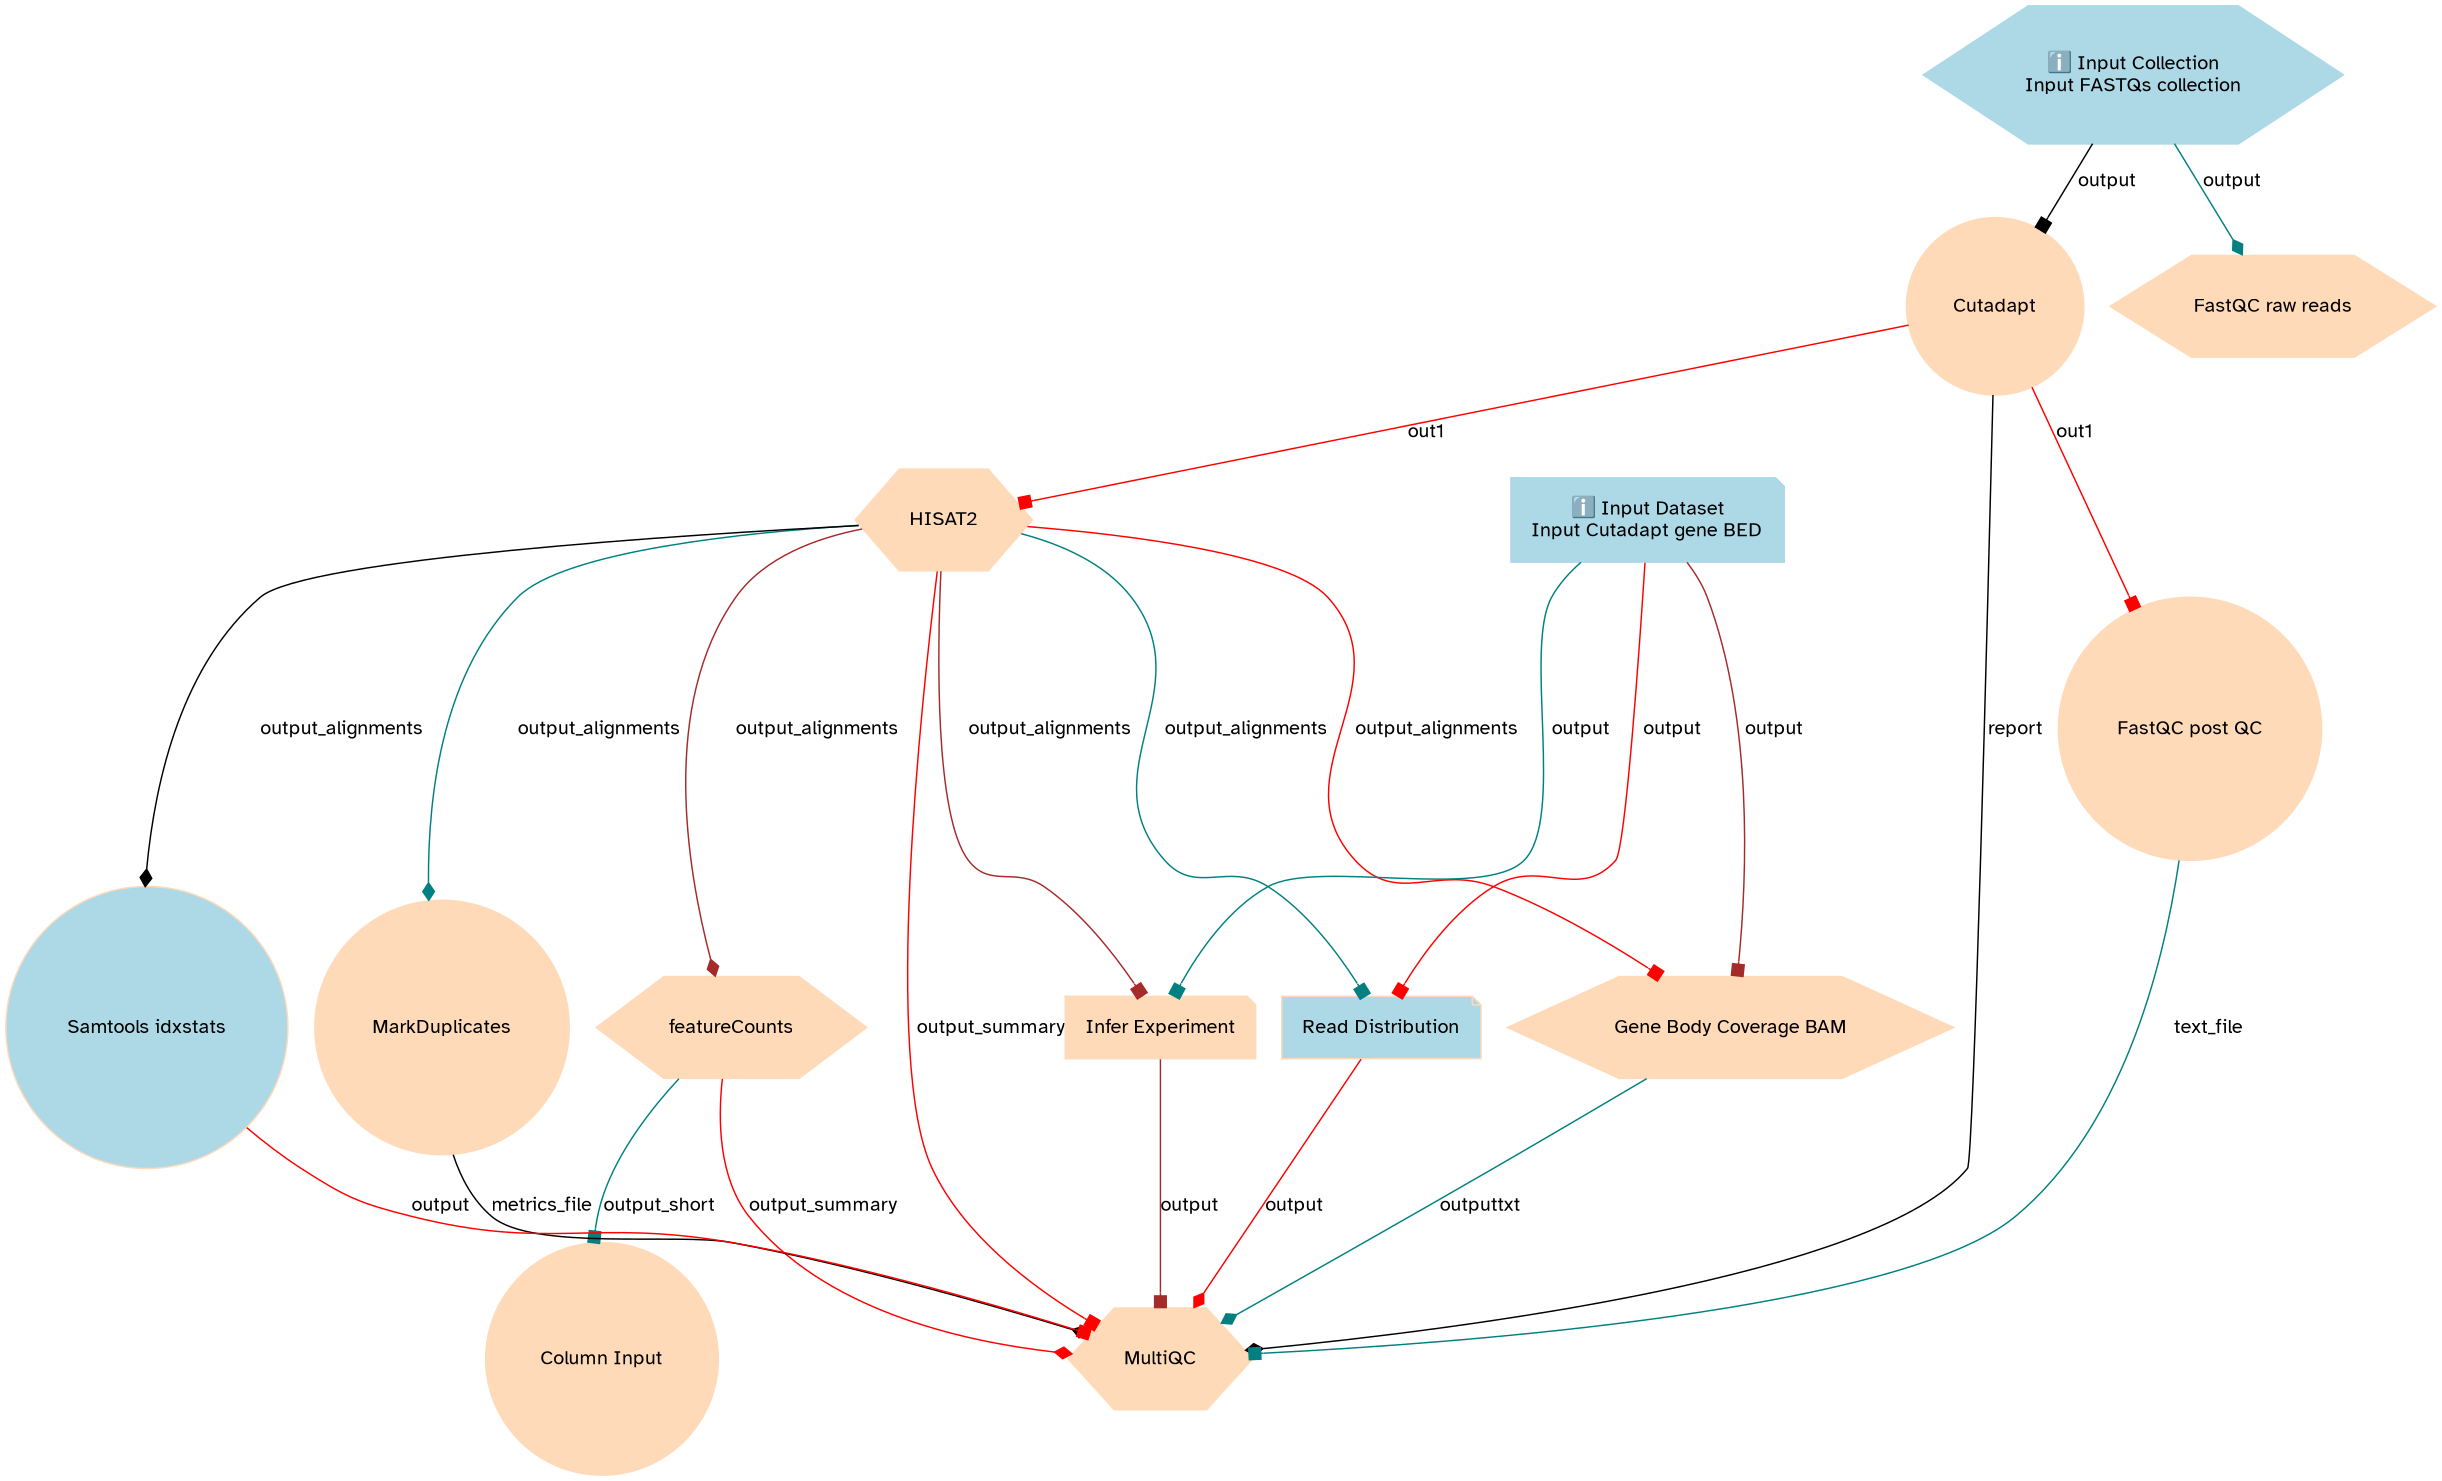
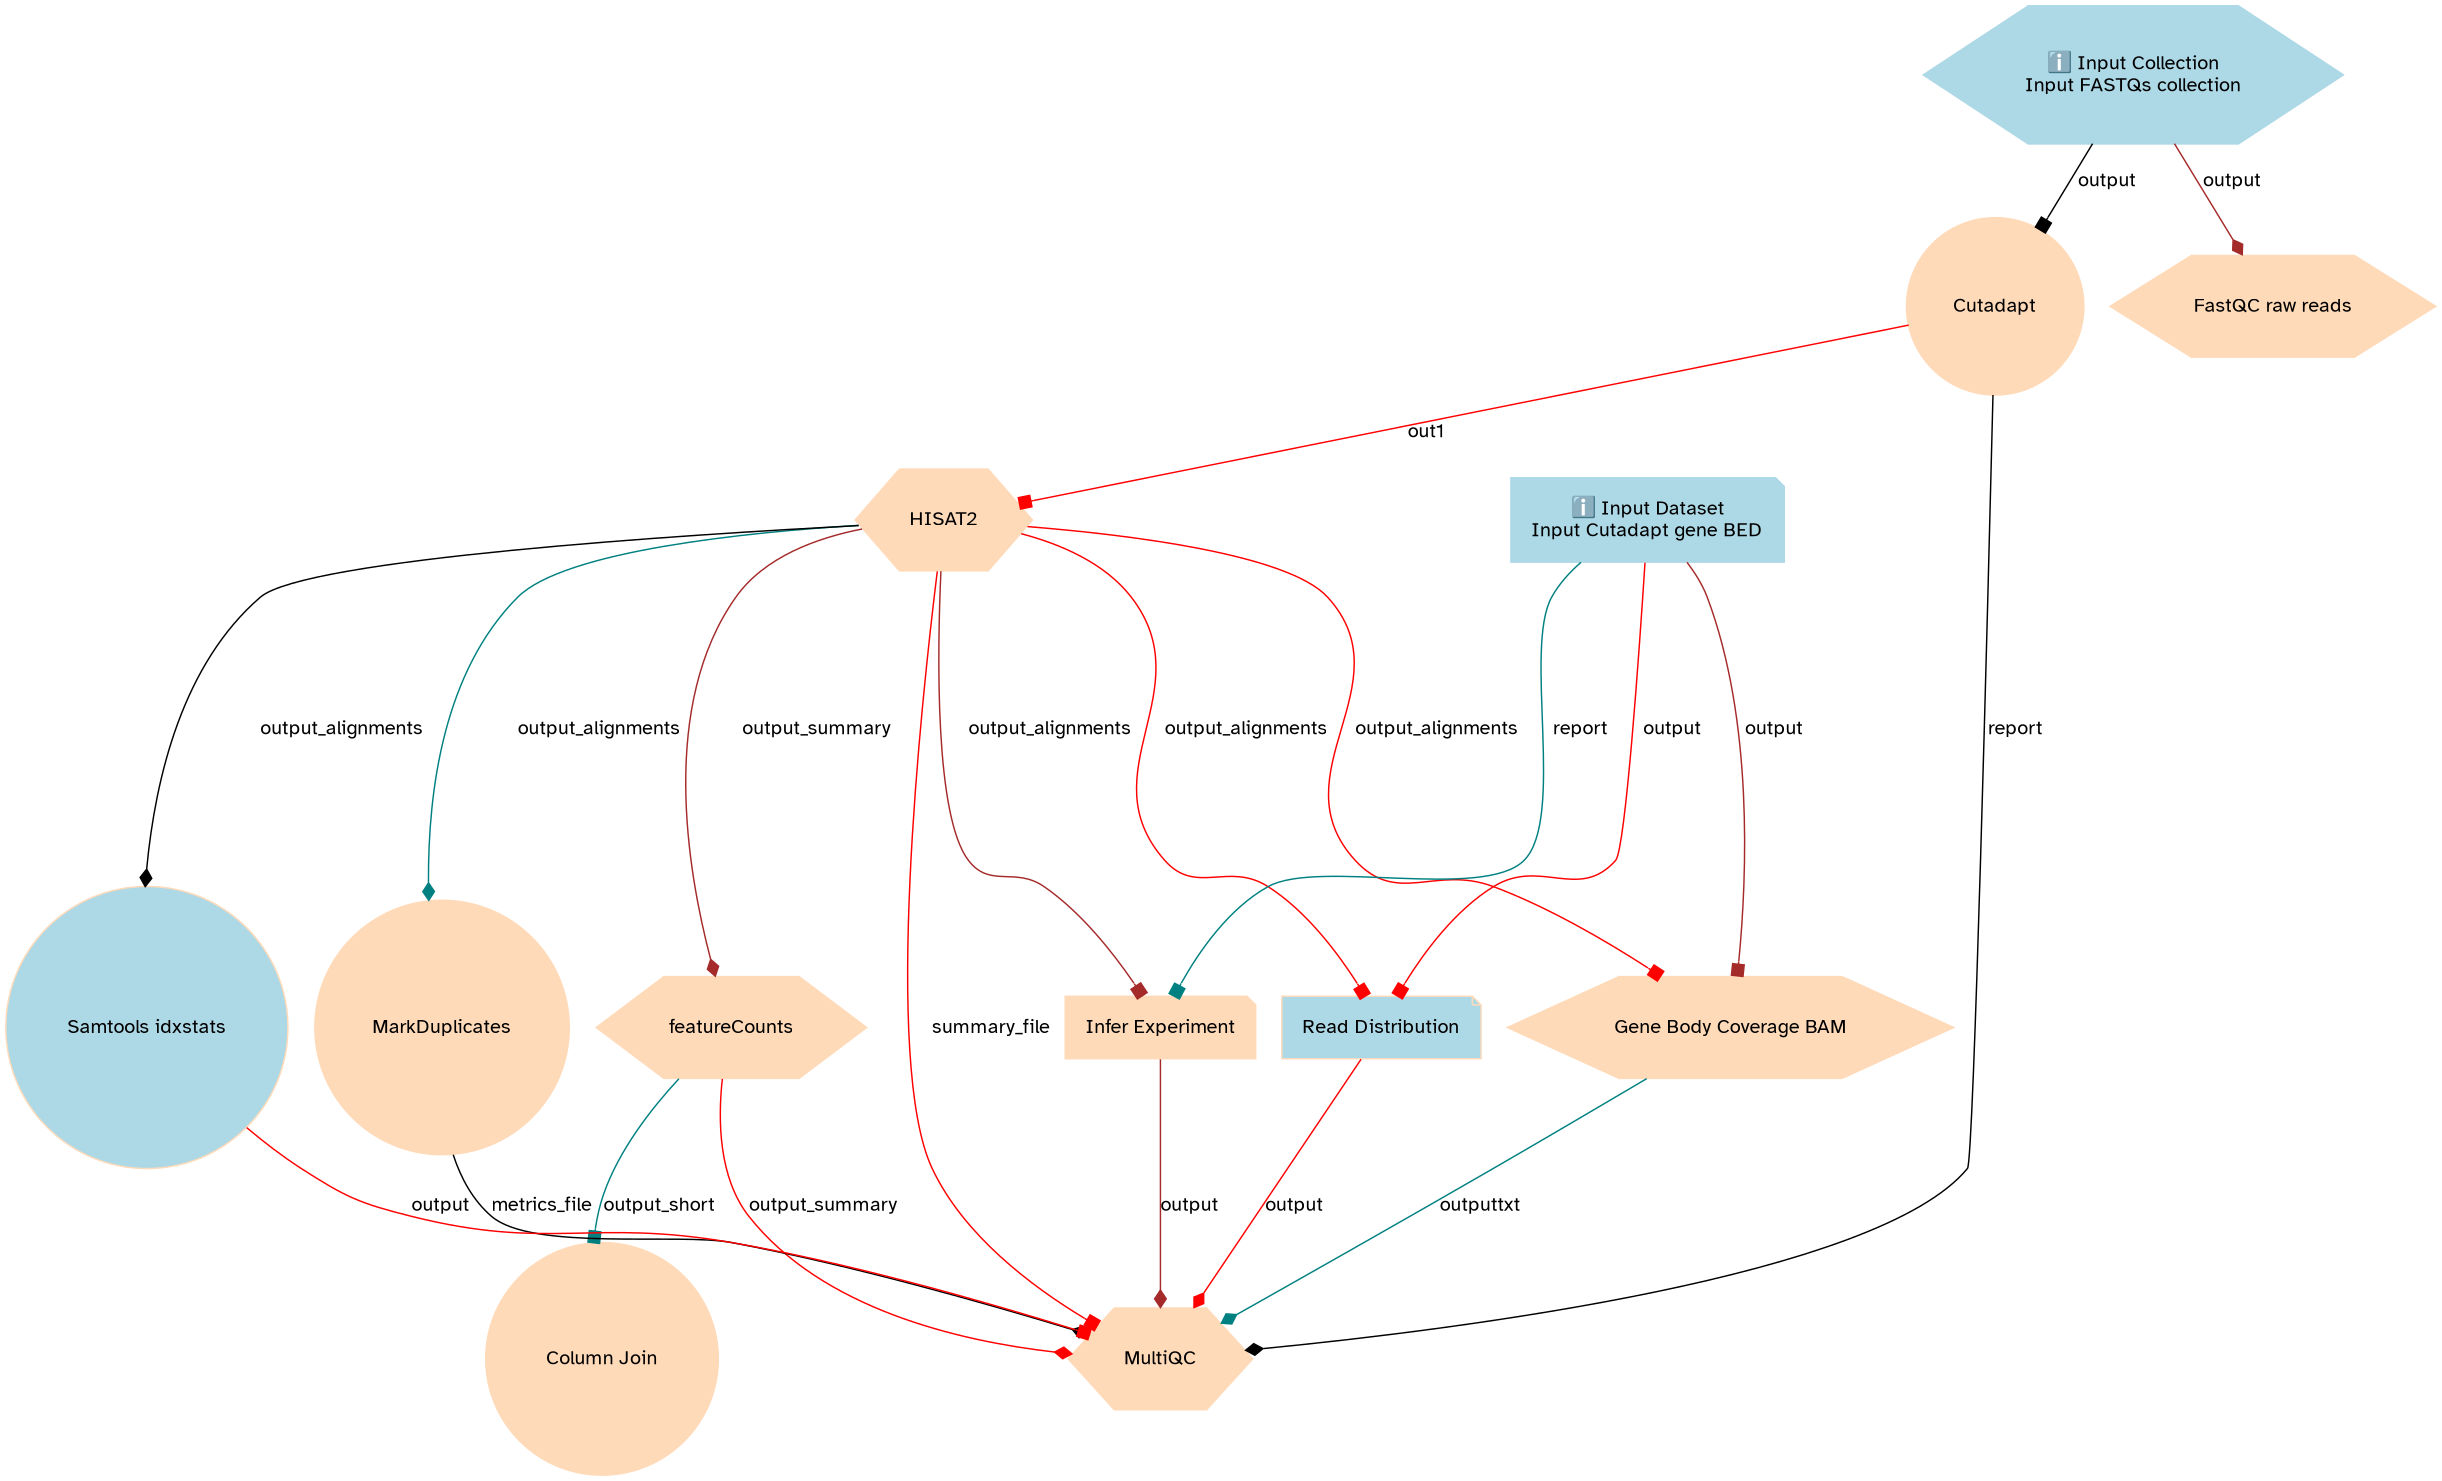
  digraph {
    node [color=peachpuff fontname="Atkinson Hyperlegible" margin="0.2,0.2" shape=hexagon style=filled]
    edge [arrowhead=box color=red fontname="Atkinson Hyperlegible"]
    n1 [color=lightblue label="ℹ️ Input Collection\nInput FASTQs collection"]
    n2 [label=Cutadapt shape=circle]
    n3 [label="FastQC raw reads"]
    n4 [label=MultiQC]
    n5 [label=HISAT2]
-   n6 [label="FastQC post QC" shape=circle]
    n7 [color=lightblue label="ℹ️ Input Dataset\nInput Cutadapt gene BED" shape=note]
    n8 [label="Infer Experiment" shape=note]
    n9 [fillcolor=lightblue label="Read Distribution" shape=note]
    n10 [label="Gene Body Coverage BAM"]
    n11 [label=featureCounts]
    n12 [label=MarkDuplicates shape=circle]
    n13 [fillcolor=lightblue label="Samtools idxstats" shape=circle]
-   n14 [label="Column Input" shape=circle]
+   n14 [label="Column Join" shape=circle]
    n1 -> n2 [color=black label=output]
-   n1 -> n3 [arrowhead=diamond color=teal label=output]
+   n1 -> n3 [arrowhead=diamond color=brown label=output]
    n2 -> n4 [arrowhead=diamond color=black label=report]
    n2 -> n5 [label=out1]
-   n2 -> n6 [label=out1]
-   n5 -> n4 [label=output_summary]
+   n5 -> n4 [label=summary_file]
    n5 -> n8 [color=brown label=output_alignments]
-   n5 -> n9 [color=teal label=output_alignments]
+   n5 -> n9 [label=output_alignments]
    n5 -> n10 [label=output_alignments]
-   n5 -> n11 [arrowhead=diamond color=brown label=output_alignments]
+   n5 -> n11 [arrowhead=diamond color=brown label=output_summary]
    n5 -> n12 [arrowhead=diamond color=teal label=output_alignments]
    n5 -> n13 [arrowhead=diamond color=black label=output_alignments]
-   n6 -> n4 [color=teal label=text_file]
-   n7 -> n8 [color=teal label=output]
+   n7 -> n8 [color=teal label=report]
    n7 -> n9 [label=output]
    n7 -> n10 [color=brown label=output]
-   n8 -> n4 [color=brown label=output]
+   n8 -> n4 [arrowhead=diamond color=brown label=output]
    n9 -> n4 [arrowhead=diamond label=output]
    n10 -> n4 [arrowhead=diamond color=teal label=outputtxt]
    n11 -> n4 [arrowhead=diamond label=output_summary]
    n11 -> n14 [color=teal label=output_short]
    n12 -> n4 [arrowhead=diamond color=black label=metrics_file]
    n13 -> n4 [label=output]
  }
